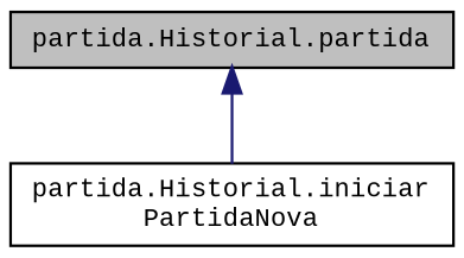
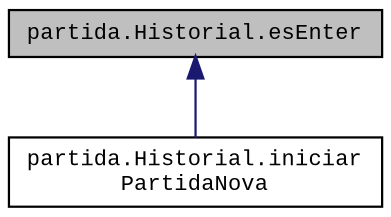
  digraph {
    rankdir=TB
    fontname="Liberation Mono"
    node [color=black fontname="Liberation Mono" fontsize=10 shape=record style=filled]
-   n1 [fillcolor=grey75 fontcolor=black height=0.2 label="partida.Historial.partida" width=0.4]
+   n1 [fillcolor=grey75 fontcolor=black height=0.2 label="partida.Historial.esEnter" width=0.4]
    n2 [fillcolor=white height=0.2 label="partida.Historial.iniciar\lPartidaNova" width=0.4]
    n1 -> n2 [color=midnightblue dir=back fontname="Liberation Mono" fontsize=10 labelfontname=Helvetica labelfontsize=10 style=solid]
  }
